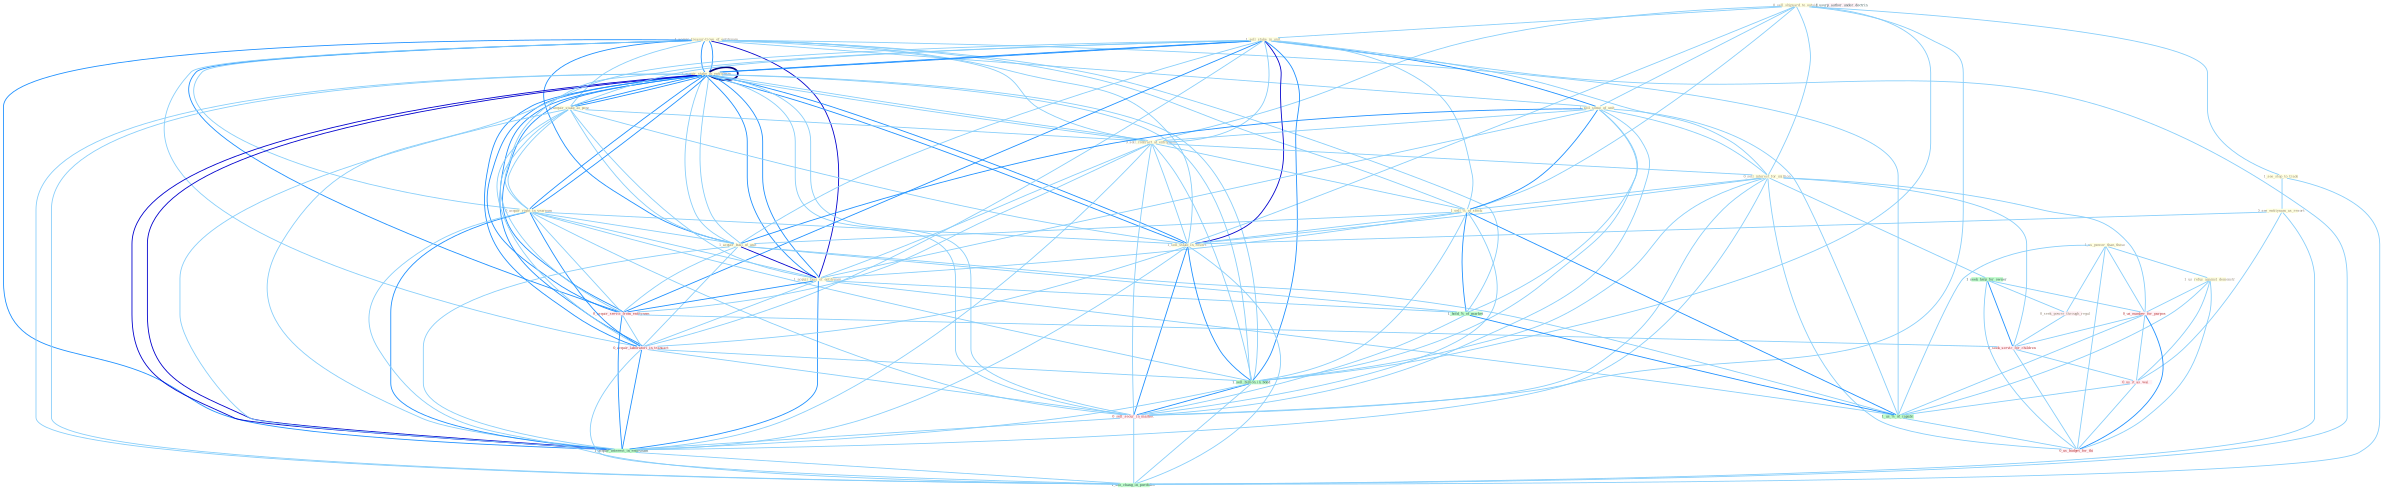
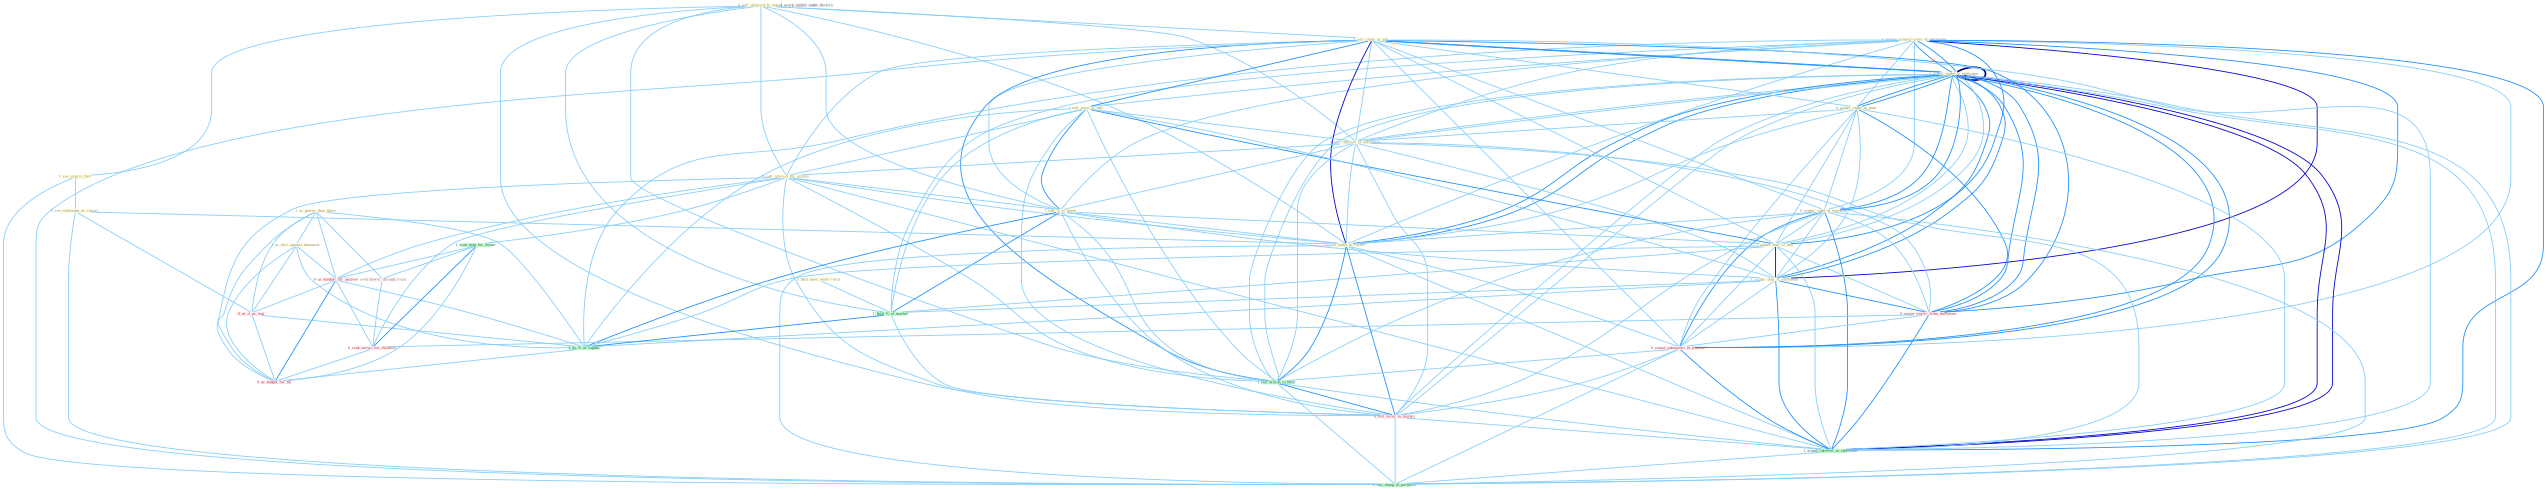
  graph {
    node [color="#ffffe0" fixedsize=true fontcolor="#8b7d6b" fontsize=4 shape=polygon style=filled]
    edge [color="#87cefa" w=1]
    "0_sell_shipyard_to_outsid " [height=.06 width=.5]
-   "1_acquir_treasur-trove_of_entitynam " [height=.06 width=.5]
+   "1_acquir_treasur-trove_of_entitynam " [height=.06 width=.5 label="1_purpos_treasur-trove_of_entitynam"]
    "1_acquir_stake_in_entitynam " [height=.06 width=.5]
-   "1_see_step_to_trade " [height=.06 width=.5]
+   "1_see_step_to_trade " [height=.06 width=.5 label="1_see_step_to_forc"]
    "1_sell_stake_in_unit " [height=.06 width=.5]
    "0_acquir_stake_at_penc " [height=.06 width=.5]
    "1_sell_some_of_unit " [height=.06 width=.5]
    "0_sell_contract_at_entitynam " [height=.06 width=.5]
    "0_sell_interest_for_million " [height=.06 width=.5]
    "0_acquir_right_in_yearnum " [height=.06 width=.5]
+   "0_hold_meet_while_refus " [height=.06 width=.5]
    "1_sell_%_of_stock " [height=.06 width=.5]
    "1_acquir_busi_of_unit " [height=.06 width=.5]
    "1_us_power_than_those " [height=.06 width=.5]
    "0_see_entitynam_as_resort " [height=.06 width=.5]
    "1_acquir_busi_of_entitynam " [height=.06 width=.5]
    "1_sell_stake_in_resort " [height=.06 width=.5]
-   "1_us_forc_against_demonstr " [height=.06 width=.5 label="1_us_refus_against_demonstr"]
+   "1_us_forc_against_demonstr " [height=.06 width=.5]
    "0_acquir_servic_from_entitynam " [color="#fff0f5" fontcolor="#b22222" height=.06 width=.5]
    "0_seek_power_through_regul " [color="#fff0f5" height=.06 width=.5]
    "0_us_number_for_purpos " [color="#fff0f5" fontcolor="#b22222" height=.06 width=.5]
    "0_acquir_laboratori_in_transact " [color="#fff0f5" fontcolor="#b22222" height=.06 width=.5]
    "0_us_it_as_wai " [color="#fff0f5" fontcolor="#b22222" height=.06 width=.5]
    "1_usurp_author_under_doctrin " [color="#fff0f5" fontcolor="#2f4f4f" height=.06 width=.5]
    "0_sell_secur_in_market " [color="#fff0f5" fontcolor="#b22222" height=.06 width=.5]
    "0_seek_servic_for_children " [color="#fff0f5" fontcolor="#b22222" height=.06 width=.5]
    "0_us_budget_for_thi " [color="#fff0f5" fontcolor="#b22222" height=.06 width=.5]
    "1_sell_billion_in_bond " [color="#BDFCC9" fontcolor="#2f4f4f" height=.06 width=.5]
    "1_hold_%_of_market " [color="#BDFCC9" fontcolor="#2f4f4f" height=.06 width=.5]
    "1_us_%_of_capabl " [color="#BDFCC9" fontcolor="#2f4f4f" height=.06 width=.5]
    "1_acquir_interest_in_entitynam " [color="#BDFCC9" fontcolor="#2f4f4f" height=.06 width=.5]
    "1_see_chang_in_portfolio " [color="#BDFCC9" fontcolor="#2f4f4f" height=.06 width=.5]
    "1_seek_help_for_owner " [color="#BDFCC9" fontcolor="#2f4f4f" height=.06 width=.5]
    subgraph sub_1 {
      "0_sell_shipyard_to_outsid "
      "1_acquir_treasur-trove_of_entitynam "
      "1_acquir_stake_in_entitynam "
      "1_see_step_to_trade "
      "1_sell_stake_in_unit "
      "0_acquir_stake_at_penc "
      "1_sell_some_of_unit "
      "0_sell_contract_at_entitynam "
      "0_sell_interest_for_million "
      "0_acquir_right_in_yearnum "
+     "0_hold_meet_while_refus "
      "1_sell_%_of_stock "
      "1_acquir_busi_of_unit "
      "1_us_power_than_those "
      "0_see_entitynam_as_resort "
      "1_acquir_busi_of_entitynam "
      "1_sell_stake_in_resort "
      "1_us_forc_against_demonstr "
    }
    subgraph sub_2 {
      "0_acquir_servic_from_entitynam "
      "0_seek_power_through_regul "
      "0_us_number_for_purpos "
      "0_acquir_laboratori_in_transact "
      "0_us_it_as_wai "
      "1_usurp_author_under_doctrin "
      "0_sell_secur_in_market "
      "0_seek_servic_for_children "
      "0_us_budget_for_thi "
    }
    "0_sell_shipyard_to_outsid " -- "1_see_step_to_trade "
    "0_sell_shipyard_to_outsid " -- "1_sell_stake_in_unit "
-   "0_sell_shipyard_to_outsid " -- "1_sell_some_of_unit "
+   "0_sell_shipyard_to_outsid " -- "1_hold_%_of_market "
    "0_sell_shipyard_to_outsid " -- "0_sell_contract_at_entitynam "
    "0_sell_shipyard_to_outsid " -- "0_sell_interest_for_million "
    "0_sell_shipyard_to_outsid " -- "1_sell_%_of_stock "
    "0_sell_shipyard_to_outsid " -- "1_sell_stake_in_resort "
    "0_sell_shipyard_to_outsid " -- "0_sell_secur_in_market "
    "0_sell_shipyard_to_outsid " -- "1_sell_billion_in_bond "
    "1_acquir_treasur-trove_of_entitynam " -- "1_acquir_stake_in_entitynam " [color="#1e90ff" w=2]
    "1_acquir_treasur-trove_of_entitynam " -- "1_acquir_stake_in_entitynam " [color="#1e90ff" w=2]
    "1_acquir_treasur-trove_of_entitynam " -- "0_acquir_stake_at_penc "
    "1_acquir_treasur-trove_of_entitynam " -- "1_sell_some_of_unit "
    "1_acquir_treasur-trove_of_entitynam " -- "0_sell_contract_at_entitynam "
    "1_acquir_treasur-trove_of_entitynam " -- "0_acquir_right_in_yearnum "
    "1_acquir_treasur-trove_of_entitynam " -- "1_sell_%_of_stock "
    "1_acquir_treasur-trove_of_entitynam " -- "1_acquir_busi_of_unit " [color="#1e90ff" w=2]
    "1_acquir_treasur-trove_of_entitynam " -- "1_acquir_busi_of_entitynam " [color="#0000cd" w=3]
    "1_acquir_treasur-trove_of_entitynam " -- "1_sell_stake_in_resort "
    "1_acquir_treasur-trove_of_entitynam " -- "0_acquir_servic_from_entitynam " [color="#1e90ff" w=2]
    "1_acquir_treasur-trove_of_entitynam " -- "0_acquir_laboratori_in_transact "
    "1_acquir_treasur-trove_of_entitynam " -- "1_hold_%_of_market "
    "1_acquir_treasur-trove_of_entitynam " -- "1_us_%_of_capabl "
    "1_acquir_treasur-trove_of_entitynam " -- "1_acquir_interest_in_entitynam " [color="#1e90ff" w=2]
    "1_acquir_stake_in_entitynam " -- "1_acquir_stake_in_entitynam " [color="#000080" style=bold w=4]
    "1_acquir_stake_in_entitynam " -- "1_sell_stake_in_unit " [color="#1e90ff" w=2]
    "1_acquir_stake_in_entitynam " -- "0_acquir_stake_at_penc " [color="#1e90ff" w=2]
    "1_acquir_stake_in_entitynam " -- "0_sell_contract_at_entitynam "
    "1_acquir_stake_in_entitynam " -- "0_acquir_right_in_yearnum " [color="#1e90ff" w=2]
    "1_acquir_stake_in_entitynam " -- "1_acquir_busi_of_unit "
    "1_acquir_stake_in_entitynam " -- "1_acquir_busi_of_entitynam " [color="#1e90ff" w=2]
    "1_acquir_stake_in_entitynam " -- "1_acquir_busi_of_entitynam " [color="#1e90ff" w=2]
    "1_acquir_stake_in_entitynam " -- "1_sell_stake_in_resort " [color="#1e90ff" w=2]
    "1_acquir_stake_in_entitynam " -- "1_sell_stake_in_resort " [color="#1e90ff" w=2]
    "1_acquir_stake_in_entitynam " -- "0_acquir_servic_from_entitynam " [color="#1e90ff" w=2]
    "1_acquir_stake_in_entitynam " -- "0_acquir_servic_from_entitynam " [color="#1e90ff" w=2]
    "1_acquir_stake_in_entitynam " -- "0_acquir_laboratori_in_transact " [color="#1e90ff" w=2]
    "1_acquir_stake_in_entitynam " -- "0_acquir_laboratori_in_transact " [color="#1e90ff" w=2]
    "1_acquir_stake_in_entitynam " -- "0_sell_secur_in_market "
    "1_acquir_stake_in_entitynam " -- "0_sell_secur_in_market "
    "1_acquir_stake_in_entitynam " -- "1_sell_billion_in_bond "
    "1_acquir_stake_in_entitynam " -- "1_sell_billion_in_bond "
    "1_acquir_stake_in_entitynam " -- "1_acquir_interest_in_entitynam " [color="#0000cd" w=3]
    "1_acquir_stake_in_entitynam " -- "1_acquir_interest_in_entitynam " [color="#0000cd" w=3]
    "1_acquir_stake_in_entitynam " -- "1_see_chang_in_portfolio "
    "1_acquir_stake_in_entitynam " -- "1_see_chang_in_portfolio "
    "1_see_step_to_trade " -- "0_see_entitynam_as_resort "
    "1_see_step_to_trade " -- "1_see_chang_in_portfolio "
    "1_sell_stake_in_unit " -- "1_acquir_stake_in_entitynam " [color="#1e90ff" w=2]
    "1_sell_stake_in_unit " -- "0_acquir_stake_at_penc "
    "1_sell_stake_in_unit " -- "1_sell_some_of_unit " [color="#1e90ff" w=2]
    "1_sell_stake_in_unit " -- "0_sell_contract_at_entitynam "
    "1_sell_stake_in_unit " -- "0_sell_interest_for_million "
    "1_sell_stake_in_unit " -- "0_acquir_right_in_yearnum "
    "1_sell_stake_in_unit " -- "1_sell_%_of_stock "
    "1_sell_stake_in_unit " -- "1_acquir_busi_of_unit "
    "1_sell_stake_in_unit " -- "1_sell_stake_in_resort " [color="#0000cd" w=3]
    "1_sell_stake_in_unit " -- "0_acquir_servic_from_entitynam " [color="#1e90ff" w=2]
    "1_sell_stake_in_unit " -- "0_acquir_laboratori_in_transact "
    "1_sell_stake_in_unit " -- "1_sell_billion_in_bond " [color="#1e90ff" w=2]
    "1_sell_stake_in_unit " -- "1_acquir_interest_in_entitynam "
    "1_sell_stake_in_unit " -- "1_see_chang_in_portfolio "
    "0_acquir_stake_at_penc " -- "1_acquir_stake_in_entitynam " [color="#1e90ff" w=2]
    "0_acquir_stake_at_penc " -- "0_sell_contract_at_entitynam "
    "0_acquir_stake_at_penc " -- "0_acquir_right_in_yearnum "
    "0_acquir_stake_at_penc " -- "1_acquir_busi_of_unit "
    "0_acquir_stake_at_penc " -- "1_acquir_busi_of_entitynam "
    "0_acquir_stake_at_penc " -- "1_sell_stake_in_resort "
-   "0_acquir_stake_at_penc " -- "0_acquir_servic_from_entitynam "
+   "0_acquir_stake_at_penc " -- "0_acquir_servic_from_entitynam " [color="#1e90ff"]
    "0_acquir_stake_at_penc " -- "0_acquir_laboratori_in_transact "
    "0_acquir_stake_at_penc " -- "1_acquir_interest_in_entitynam "
    "1_sell_some_of_unit " -- "0_sell_contract_at_entitynam "
    "1_sell_some_of_unit " -- "0_sell_interest_for_million "
    "1_sell_some_of_unit " -- "1_sell_%_of_stock " [color="#1e90ff" w=2]
    "1_sell_some_of_unit " -- "1_acquir_busi_of_unit " [color="#1e90ff" w=2]
    "1_sell_some_of_unit " -- "1_acquir_busi_of_entitynam "
    "1_sell_some_of_unit " -- "0_sell_secur_in_market "
    "1_sell_some_of_unit " -- "1_sell_billion_in_bond "
    "1_sell_some_of_unit " -- "1_hold_%_of_market "
    "1_sell_some_of_unit " -- "1_us_%_of_capabl "
    "0_sell_contract_at_entitynam " -- "1_acquir_stake_in_entitynam "
    "0_sell_contract_at_entitynam " -- "0_sell_interest_for_million "
    "0_sell_contract_at_entitynam " -- "1_sell_%_of_stock "
    "0_sell_contract_at_entitynam " -- "1_acquir_busi_of_entitynam "
    "0_sell_contract_at_entitynam " -- "1_sell_stake_in_resort "
    "0_sell_contract_at_entitynam " -- "0_acquir_servic_from_entitynam "
    "0_sell_contract_at_entitynam " -- "0_sell_secur_in_market "
    "0_sell_contract_at_entitynam " -- "1_sell_billion_in_bond "
    "0_sell_contract_at_entitynam " -- "1_acquir_interest_in_entitynam "
    "0_sell_interest_for_million " -- "1_sell_%_of_stock "
    "0_sell_interest_for_million " -- "1_sell_stake_in_resort "
    "0_sell_interest_for_million " -- "0_us_number_for_purpos "
    "0_sell_interest_for_million " -- "0_sell_secur_in_market "
    "0_sell_interest_for_million " -- "0_seek_servic_for_children "
    "0_sell_interest_for_million " -- "0_us_budget_for_thi "
    "0_sell_interest_for_million " -- "1_sell_billion_in_bond "
    "0_sell_interest_for_million " -- "1_acquir_interest_in_entitynam "
    "0_sell_interest_for_million " -- "1_seek_help_for_owner "
    "0_acquir_right_in_yearnum " -- "1_acquir_stake_in_entitynam " [color="#1e90ff" w=2]
    "0_acquir_right_in_yearnum " -- "1_acquir_busi_of_unit "
    "0_acquir_right_in_yearnum " -- "1_acquir_busi_of_entitynam "
    "0_acquir_right_in_yearnum " -- "1_sell_stake_in_resort "
    "0_acquir_right_in_yearnum " -- "0_acquir_servic_from_entitynam "
    "0_acquir_right_in_yearnum " -- "0_acquir_laboratori_in_transact " [color="#1e90ff" w=2]
    "0_acquir_right_in_yearnum " -- "0_sell_secur_in_market "
    "0_acquir_right_in_yearnum " -- "1_sell_billion_in_bond "
    "0_acquir_right_in_yearnum " -- "1_acquir_interest_in_entitynam " [color="#1e90ff" w=2]
    "0_acquir_right_in_yearnum " -- "1_see_chang_in_portfolio "
+   "0_hold_meet_while_refus " -- "1_hold_%_of_market "
    "1_sell_%_of_stock " -- "1_acquir_busi_of_unit "
    "1_sell_%_of_stock " -- "1_acquir_busi_of_entitynam "
    "1_sell_%_of_stock " -- "1_sell_stake_in_resort "
    "1_sell_%_of_stock " -- "0_sell_secur_in_market "
    "1_sell_%_of_stock " -- "1_sell_billion_in_bond "
    "1_sell_%_of_stock " -- "1_hold_%_of_market " [color="#1e90ff" w=2]
    "1_sell_%_of_stock " -- "1_us_%_of_capabl " [color="#1e90ff" w=2]
    "1_acquir_busi_of_unit " -- "1_acquir_stake_in_entitynam "
    "1_acquir_busi_of_unit " -- "1_acquir_busi_of_entitynam " [color="#0000cd" w=3]
    "1_acquir_busi_of_unit " -- "0_acquir_servic_from_entitynam "
    "1_acquir_busi_of_unit " -- "0_acquir_laboratori_in_transact "
    "1_acquir_busi_of_unit " -- "1_hold_%_of_market "
    "1_acquir_busi_of_unit " -- "1_us_%_of_capabl "
    "1_acquir_busi_of_unit " -- "1_acquir_interest_in_entitynam "
    "1_us_power_than_those " -- "1_us_forc_against_demonstr "
    "1_us_power_than_those " -- "0_seek_power_through_regul "
    "1_us_power_than_those " -- "0_us_number_for_purpos "
-   "0_seek_servic_for_children " -- "0_us_it_as_wai "
+   "1_us_power_than_those " -- "0_us_it_as_wai "
    "1_us_power_than_those " -- "0_us_budget_for_thi "
    "1_us_power_than_those " -- "1_us_%_of_capabl "
    "0_see_entitynam_as_resort " -- "1_sell_stake_in_resort "
    "0_see_entitynam_as_resort " -- "0_us_it_as_wai "
    "0_see_entitynam_as_resort " -- "1_see_chang_in_portfolio "
    "1_acquir_busi_of_entitynam " -- "0_acquir_servic_from_entitynam " [color="#1e90ff" w=2]
    "1_acquir_busi_of_entitynam " -- "0_acquir_laboratori_in_transact "
    "1_acquir_busi_of_entitynam " -- "1_hold_%_of_market "
    "1_acquir_busi_of_entitynam " -- "1_us_%_of_capabl "
    "1_acquir_busi_of_entitynam " -- "1_acquir_interest_in_entitynam " [color="#1e90ff" w=2]
    "1_sell_stake_in_resort " -- "0_acquir_laboratori_in_transact "
    "1_sell_stake_in_resort " -- "0_sell_secur_in_market " [color="#1e90ff" w=2]
    "1_sell_stake_in_resort " -- "1_sell_billion_in_bond " [color="#1e90ff" w=2]
    "1_sell_stake_in_resort " -- "1_acquir_interest_in_entitynam "
    "1_sell_stake_in_resort " -- "1_see_chang_in_portfolio "
    "1_us_forc_against_demonstr " -- "0_us_number_for_purpos "
    "1_us_forc_against_demonstr " -- "0_us_it_as_wai "
    "1_us_forc_against_demonstr " -- "0_us_budget_for_thi "
    "1_us_forc_against_demonstr " -- "1_us_%_of_capabl "
    "0_acquir_servic_from_entitynam " -- "0_acquir_laboratori_in_transact "
    "0_acquir_servic_from_entitynam " -- "0_seek_servic_for_children "
    "0_acquir_servic_from_entitynam " -- "1_acquir_interest_in_entitynam " [color="#1e90ff" w=2]
    "0_seek_power_through_regul " -- "0_seek_servic_for_children "
    "0_us_number_for_purpos " -- "0_us_it_as_wai "
    "0_us_number_for_purpos " -- "0_seek_servic_for_children "
    "0_us_number_for_purpos " -- "0_us_budget_for_thi " [color="#1e90ff" w=2]
    "0_us_number_for_purpos " -- "1_us_%_of_capabl "
    "0_acquir_laboratori_in_transact " -- "0_sell_secur_in_market "
    "0_acquir_laboratori_in_transact " -- "1_sell_billion_in_bond "
    "0_acquir_laboratori_in_transact " -- "1_acquir_interest_in_entitynam " [color="#1e90ff" w=2]
    "0_acquir_laboratori_in_transact " -- "1_see_chang_in_portfolio "
    "0_us_it_as_wai " -- "0_us_budget_for_thi "
    "0_us_it_as_wai " -- "1_us_%_of_capabl "
    "0_sell_secur_in_market " -- "1_acquir_interest_in_entitynam "
    "0_sell_secur_in_market " -- "1_see_chang_in_portfolio "
    "0_seek_servic_for_children " -- "0_us_budget_for_thi "
    "1_sell_billion_in_bond " -- "0_sell_secur_in_market " [color="#1e90ff" w=2]
    "1_sell_billion_in_bond " -- "1_acquir_interest_in_entitynam "
    "1_sell_billion_in_bond " -- "1_see_chang_in_portfolio "
    "1_hold_%_of_market " -- "0_sell_secur_in_market "
    "1_hold_%_of_market " -- "1_us_%_of_capabl " [color="#1e90ff" w=2]
    "1_us_%_of_capabl " -- "0_us_budget_for_thi "
    "1_acquir_interest_in_entitynam " -- "1_see_chang_in_portfolio "
    "1_seek_help_for_owner " -- "0_seek_power_through_regul "
    "1_seek_help_for_owner " -- "0_us_number_for_purpos "
    "1_seek_help_for_owner " -- "0_seek_servic_for_children " [color="#1e90ff" w=2]
    "1_seek_help_for_owner " -- "0_us_budget_for_thi "
  }
